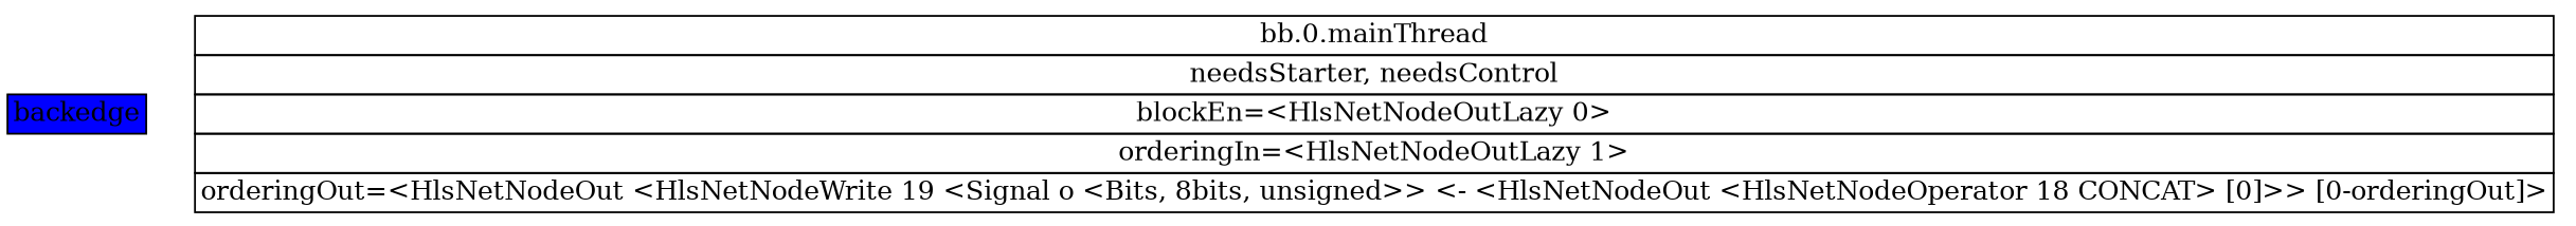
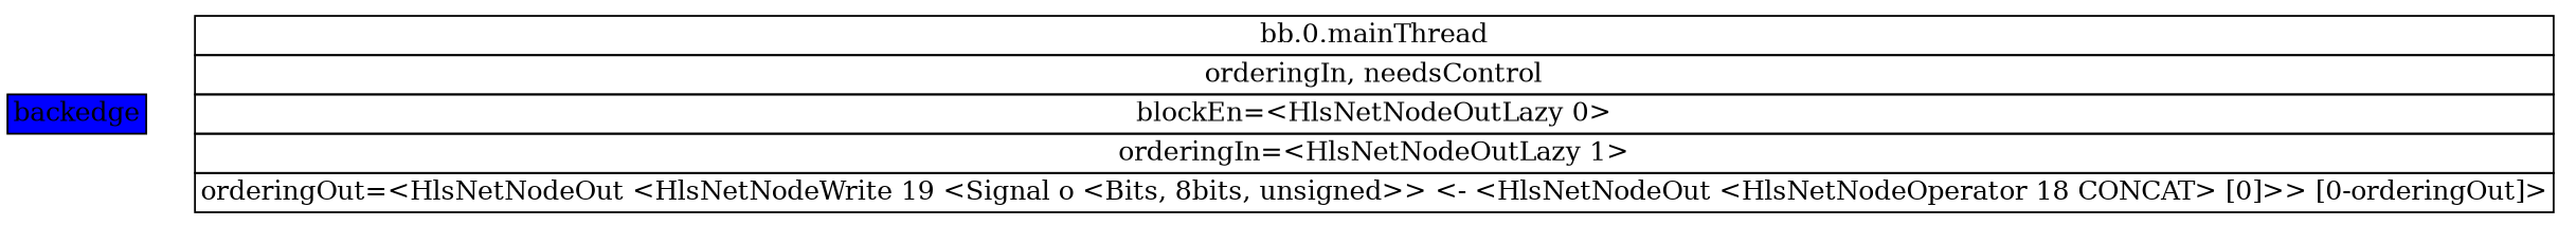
  digraph {
    node [style=filled]
    n1 [label=< <table border="0" cellborder="1" cellspacing="0">   <tr><td bgcolor="blue">backedge</td></tr> </table>> shape=plain]
-   n2 [fillcolor=white label=< <table border="0" cellborder="1" cellspacing="0">             <tr><td>bb.0.mainThread</td></tr>             <tr><td>needsStarter, needsControl</td></tr>             <tr><td>blockEn=&lt;HlsNetNodeOutLazy 0&gt;</td></tr>             <tr><td>orderingIn=&lt;HlsNetNodeOutLazy 1&gt;</td></tr>             <tr><td>orderingOut=&lt;HlsNetNodeOut &lt;HlsNetNodeWrite 19 &lt;Signal o &lt;Bits, 8bits, unsigned&gt;&gt; &lt;- &lt;HlsNetNodeOut &lt;HlsNetNodeOperator 18 CONCAT&gt; [0]&gt;&gt; [0-orderingOut]&gt;</td></tr>         </table> > shape=plaintext]
+   n2 [fillcolor=white label=< <table border="0" cellborder="1" cellspacing="0">             <tr><td>bb.0.mainThread</td></tr>             <tr><td>orderingIn, needsControl</td></tr>             <tr><td>blockEn=&lt;HlsNetNodeOutLazy 0&gt;</td></tr>             <tr><td>orderingIn=&lt;HlsNetNodeOutLazy 1&gt;</td></tr>             <tr><td>orderingOut=&lt;HlsNetNodeOut &lt;HlsNetNodeWrite 19 &lt;Signal o &lt;Bits, 8bits, unsigned&gt;&gt; &lt;- &lt;HlsNetNodeOut &lt;HlsNetNodeOperator 18 CONCAT&gt; [0]&gt;&gt; [0-orderingOut]&gt;</td></tr>         </table> > shape=plaintext]
  }
